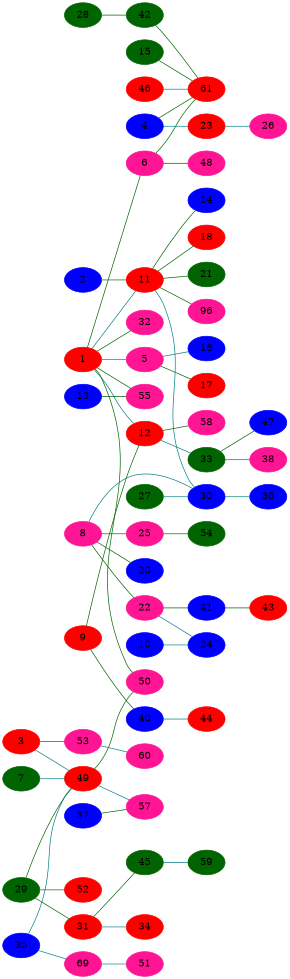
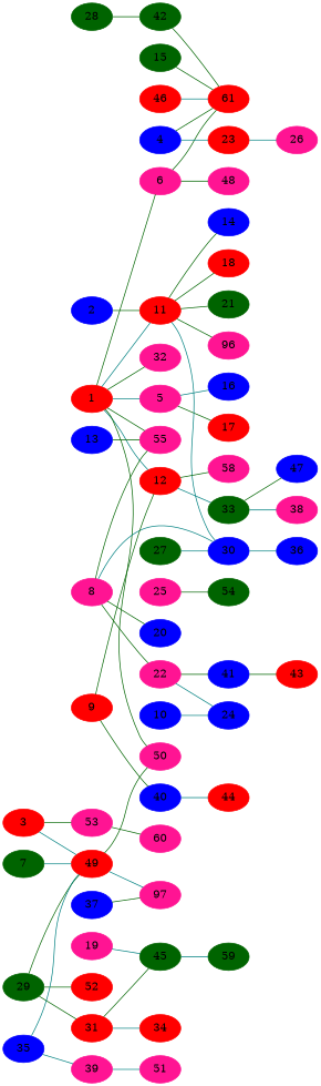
  graph {
    rankdir=LR
    node [color=deeppink style=filled]
    edge [color=darkgreen weight=1.0]
    1 [color=red]
    5
    6
    11 [color=red]
    12 [color=red]
    32
    50
    55
    16 [color=blue]
    17 [color=red]
    61 [color=red]
    48
    30 [color=blue]
    14 [color=blue]
    18 [color=red]
    21 [color=darkgreen]
    n17 [label=96]
    33 [color=darkgreen]
    58
    2 [color=blue]
    3 [color=red]
    49 [color=red]
    53
-   57
+   57 [label=97]
    60
    4 [color=blue]
    23 [color=red]
    26
    7 [color=darkgreen]
    20 [color=blue]
    8
    22
    25
    24 [color=blue]
    41 [color=blue]
    54 [color=darkgreen]
    36 [color=blue]
    9 [color=red]
    40 [color=blue]
    44 [color=red]
    10 [color=blue]
    38
    47 [color=blue]
    13 [color=blue]
    15 [color=darkgreen]
    45 [color=darkgreen]
+   19
    59 [color=darkgreen]
    43 [color=red]
    27 [color=darkgreen]
    28 [color=darkgreen]
    42 [color=darkgreen]
    29 [color=darkgreen]
    31 [color=red]
    52 [color=red]
    34 [color=red]
    35 [color=blue]
-   39 [label=69]
+   39
    51
    37 [color=blue]
    46 [color=red]
    1 -- 5 [color=teal]
    1 -- 6
    1 -- 11 [color=teal]
    1 -- 12 [color=teal]
    1 -- 32
    1 -- 50
    1 -- 55
    5 -- 16 [color=teal]
    5 -- 17
    6 -- 61
    6 -- 48
    11 -- 30 [color=teal]
    11 -- 14
    11 -- 18
    11 -- 21
    11 -- n17
    12 -- 33 [color=teal]
    12 -- 58
    30 -- 36 [color=teal]
    33 -- 38 [color=teal]
    33 -- 47
    2 -- 11
    3 -- 49 [color=teal]
    3 -- 53
    49 -- 50
    49 -- 57 [color=teal]
-   53 -- 60 [color=teal]
+   53 -- 60
    4 -- 61
    4 -- 23 [color=teal]
    23 -- 26 [color=teal]
    7 -- 49 [color=teal]
    8 -- 30 [color=teal]
    8 -- 20
    8 -- 22
-   8 -- 25
+   8 -- 55
    22 -- 24 [color=teal]
    22 -- 41
    25 -- 54
    41 -- 43
    9 -- 12
    9 -- 40
    40 -- 44 [color=teal]
    10 -- 24 [color=teal]
    13 -- 55
    15 -- 61
    45 -- 59 [color=teal]
+   19 -- 45 [color=teal]
    27 -- 30 [color=teal]
    28 -- 42
    42 -- 61
    29 -- 49
    29 -- 31
    29 -- 52
    31 -- 45
    31 -- 34 [color=teal]
    35 -- 49 [color=teal]
    35 -- 39 [color=teal]
    39 -- 51 [color=teal]
    37 -- 57
    46 -- 61 [color=teal]
  }
